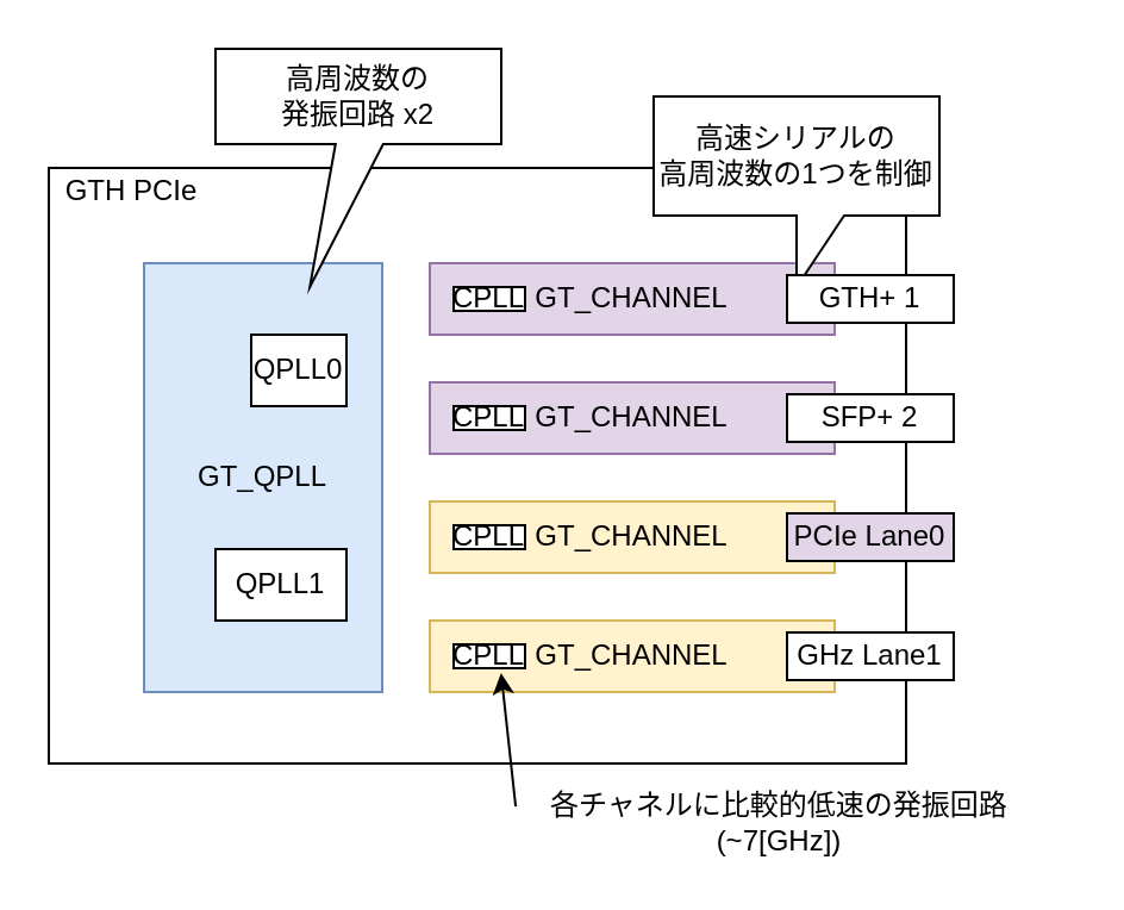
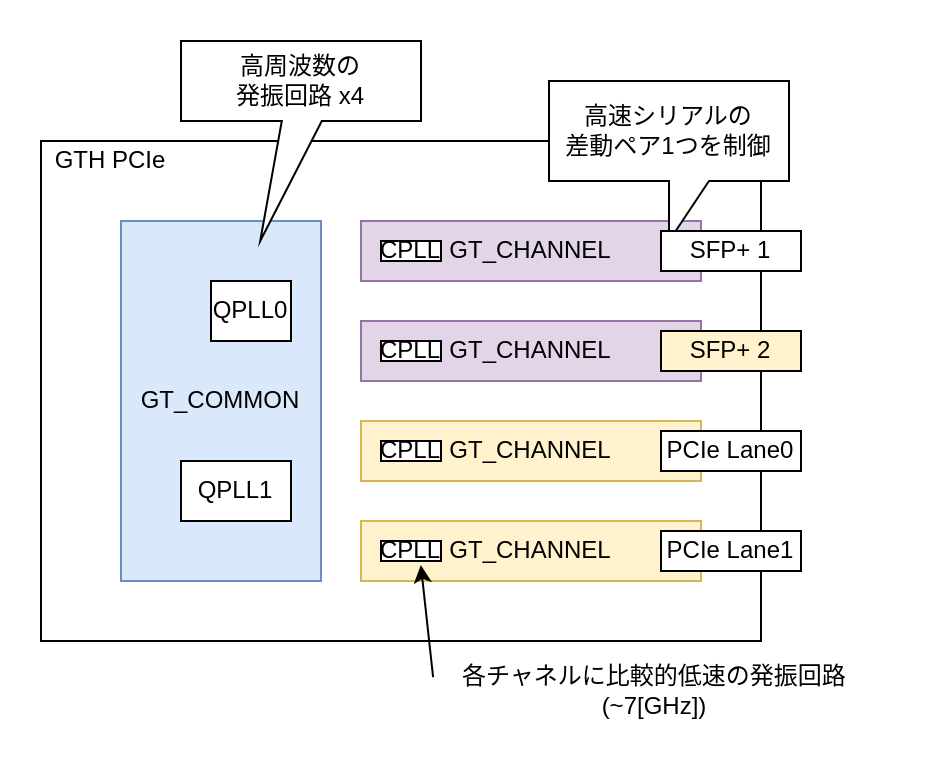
  <mxCell id="0" />
  <mxCell id="1" parent="0" />
  <mxCell id="2" value="" style="group" vertex="1" connectable="0" parent="1"><mxGeometry x="20" y="20" width="430" height="340" as="geometry" /></mxCell>
  <mxCell id="3" value="" style="rounded=0;whiteSpace=wrap;html=1;" vertex="1" parent="2"><mxGeometry y="50" width="360" height="250" as="geometry" /></mxCell>
- <mxCell id="4" value="GT_QPLL" style="rounded=0;whiteSpace=wrap;html=1;fillColor=#dae8fc;strokeColor=#6c8ebf;" vertex="1" parent="2"><mxGeometry x="40" y="90" width="100" height="180" as="geometry" /></mxCell>
+ <mxCell id="4" value="GT_COMMON" style="rounded=0;whiteSpace=wrap;html=1;fillColor=#dae8fc;strokeColor=#6c8ebf;" vertex="1" parent="2"><mxGeometry x="40" y="90" width="100" height="180" as="geometry" /></mxCell>
  <mxCell id="5" value="GT_CHANNEL" style="rounded=0;whiteSpace=wrap;html=1;fillColor=#e1d5e7;strokeColor=#9673a6;" vertex="1" parent="2"><mxGeometry x="160" y="90" width="170" height="30" as="geometry" /></mxCell>
  <mxCell id="6" value="QPLL0" style="rounded=0;whiteSpace=wrap;html=1;" vertex="1" parent="2"><mxGeometry x="85" y="120" width="40" height="30" as="geometry" /></mxCell>
  <mxCell id="7" value="GT_CHANNEL" style="rounded=0;whiteSpace=wrap;html=1;fillColor=#e1d5e7;strokeColor=#9673a6;" vertex="1" parent="2"><mxGeometry x="160" y="140" width="170" height="30" as="geometry" /></mxCell>
  <mxCell id="8" value="GT_CHANNEL" style="rounded=0;whiteSpace=wrap;html=1;fillColor=#fff2cc;strokeColor=#d6b656;" vertex="1" parent="2"><mxGeometry x="160" y="190" width="170" height="30" as="geometry" /></mxCell>
  <mxCell id="9" value="GT_CHANNEL" style="rounded=0;whiteSpace=wrap;html=1;fillColor=#fff2cc;strokeColor=#d6b656;" vertex="1" parent="2"><mxGeometry x="160" y="240" width="170" height="30" as="geometry" /></mxCell>
  <mxCell id="10" value="QPLL1" style="rounded=0;whiteSpace=wrap;html=1;" vertex="1" parent="2"><mxGeometry x="70" y="210" width="55" height="30" as="geometry" /></mxCell>
  <mxCell id="11" value="CPLL" style="rounded=0;whiteSpace=wrap;html=1;" vertex="1" parent="2"><mxGeometry x="170" y="100" width="30" height="10" as="geometry" /></mxCell>
  <mxCell id="12" value="CPLL" style="rounded=0;whiteSpace=wrap;html=1;" vertex="1" parent="2"><mxGeometry x="170" y="150" width="30" height="10" as="geometry" /></mxCell>
  <mxCell id="13" value="CPLL" style="rounded=0;whiteSpace=wrap;html=1;" vertex="1" parent="2"><mxGeometry x="170" y="200" width="30" height="10" as="geometry" /></mxCell>
  <mxCell id="14" value="CPLL" style="rounded=0;whiteSpace=wrap;html=1;" vertex="1" parent="2"><mxGeometry x="170" y="250" width="30" height="10" as="geometry" /></mxCell>
- <mxCell id="15" value="高速シリアルの&lt;br&gt;高周波数の1つを制御" style="shape=callout;whiteSpace=wrap;html=1;perimeter=calloutPerimeter;" vertex="1" parent="2"><mxGeometry x="254" y="20" width="120" height="80" as="geometry" /></mxCell>
+ <mxCell id="15" value="高速シリアルの&lt;br&gt;差動ペア1つを制御" style="shape=callout;whiteSpace=wrap;html=1;perimeter=calloutPerimeter;" vertex="1" parent="2"><mxGeometry x="254" y="20" width="120" height="80" as="geometry" /></mxCell>
  <mxCell id="16" value="GTH PCIe" style="text;html=1;strokeColor=none;fillColor=none;align=center;verticalAlign=middle;whiteSpace=wrap;rounded=0;" vertex="1" parent="2"><mxGeometry y="50" width="70" height="20" as="geometry" /></mxCell>
- <mxCell id="17" value="高周波数の&lt;br&gt;発振回路 x2" style="shape=callout;whiteSpace=wrap;html=1;perimeter=calloutPerimeter;position2=0.33;base=20;size=60;position=0.42;" vertex="1" parent="2"><mxGeometry x="70" width="120" height="100" as="geometry" /></mxCell>
+ <mxCell id="17" value="高周波数の&lt;br&gt;発振回路 x4" style="shape=callout;whiteSpace=wrap;html=1;perimeter=calloutPerimeter;position2=0.33;base=20;size=60;position=0.42;" vertex="1" parent="2"><mxGeometry x="70" width="120" height="100" as="geometry" /></mxCell>
  <mxCell id="18" value="各チャネルに比較的低速の発振回路 &lt;br&gt;(~7[GHz])" style="text;html=1;strokeColor=none;fillColor=none;align=center;verticalAlign=middle;whiteSpace=wrap;rounded=0;" vertex="1" parent="2"><mxGeometry x="184" y="310" width="246" height="30" as="geometry" /></mxCell>
  <mxCell id="19" value="" style="endArrow=classic;html=1;exitX=0.049;exitY=0.267;exitDx=0;exitDy=0;exitPerimeter=0;entryX=0.176;entryY=0.733;entryDx=0;entryDy=0;entryPerimeter=0;" edge="1" parent="2" source="18" target="9"><mxGeometry width="50" height="50" relative="1" as="geometry"><mxPoint x="230" y="240" as="sourcePoint" /><mxPoint x="280" y="190" as="targetPoint" /></mxGeometry></mxCell>
- <mxCell id="20" value="GTH+ 1" style="rounded=0;whiteSpace=wrap;html=1;" vertex="1" parent="2"><mxGeometry x="310" y="95" width="70" height="20" as="geometry" /></mxCell>
- <mxCell id="21" value="SFP+ 2" style="rounded=0;whiteSpace=wrap;html=1;" vertex="1" parent="2"><mxGeometry x="310" y="145" width="70" height="20" as="geometry" /></mxCell>
- <mxCell id="22" value="PCIe Lane0" style="rounded=0;whiteSpace=wrap;html=1;fillColor=#e1d5e7;" vertex="1" parent="2"><mxGeometry x="310" y="195" width="70" height="20" as="geometry" /></mxCell>
- <mxCell id="23" value="GHz Lane1" style="rounded=0;whiteSpace=wrap;html=1;" vertex="1" parent="2"><mxGeometry x="310" y="245" width="70" height="20" as="geometry" /></mxCell>
+ <mxCell id="20" value="SFP+ 1" style="rounded=0;whiteSpace=wrap;html=1;" vertex="1" parent="2"><mxGeometry x="310" y="95" width="70" height="20" as="geometry" /></mxCell>
+ <mxCell id="21" value="SFP+ 2" style="rounded=0;whiteSpace=wrap;html=1;fillColor=#fff2cc;" vertex="1" parent="2"><mxGeometry x="310" y="145" width="70" height="20" as="geometry" /></mxCell>
+ <mxCell id="22" value="PCIe Lane0" style="rounded=0;whiteSpace=wrap;html=1;" vertex="1" parent="2"><mxGeometry x="310" y="195" width="70" height="20" as="geometry" /></mxCell>
+ <mxCell id="23" value="PCIe Lane1" style="rounded=0;whiteSpace=wrap;html=1;" vertex="1" parent="2"><mxGeometry x="310" y="245" width="70" height="20" as="geometry" /></mxCell>
